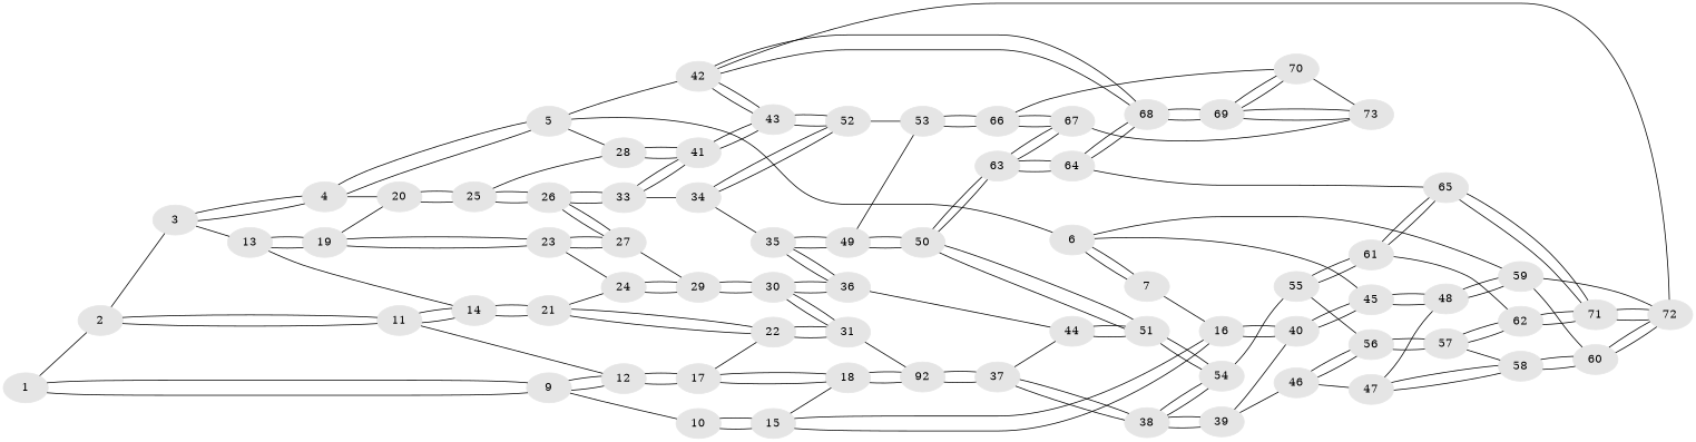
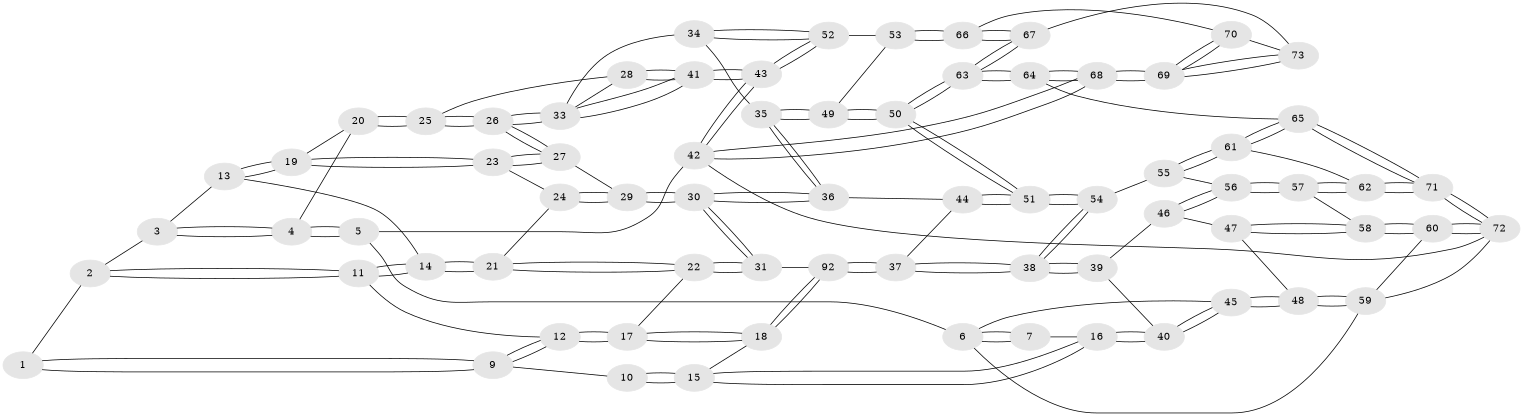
  graph {
    rankdir=LR
    node [color=gray90 style=filled]
    1
    2
    9
    3
    11
    10
    12
    4
    13
    14
    5
    20
    19
    6
    28
    42
    25
    7
    45
    59
    41
    43
    68
    72
    16
    48
    60
    40
    15
    17
    18
    21
    22
    23
    24
    n36 [label=92]
    31
    37
    27
    26
    29
    30
    33
    34
    36
    44
    38
    35
    52
    49
    53
    50
    51
    39
    54
    46
    55
    47
    56
    69
    58
    57
    63
    66
    64
    67
    70
    61
    62
    65
    71
    73
    1 -- 2
    1 -- 9
    1 -- 9
    2 -- 3
    2 -- 11
    2 -- 11
    9 -- 10
    9 -- 12
    9 -- 12
    3 -- 4
    3 -- 4
    3 -- 13
    11 -- 12
    11 -- 14
    11 -- 14
    10 -- 15
    10 -- 15
    12 -- 17
    12 -- 17
    4 -- 5
    4 -- 5
    4 -- 20
    13 -- 14
    13 -- 19
    13 -- 19
    14 -- 21
    14 -- 21
    5 -- 6
-   5 -- 28
+   33 -- 28
    5 -- 42
    20 -- 25
    20 -- 25
    19 -- 20
    19 -- 23
    19 -- 23
    6 -- 7
    6 -- 7
    6 -- 45
    6 -- 59
    28 -- 41
    28 -- 41
    42 -- 43
    42 -- 43
    42 -- 68
    42 -- 68
    42 -- 72
    25 -- 28
    25 -- 26
    25 -- 26
    7 -- 16
    45 -- 48
    45 -- 48
    59 -- 72
    59 -- 60
    41 -- 43
    41 -- 43
    43 -- 52
    43 -- 52
    68 -- 69
    68 -- 69
    16 -- 40
    16 -- 40
    48 -- 59
    48 -- 59
    60 -- 72
    60 -- 72
    40 -- 45
    40 -- 45
    15 -- 16
    15 -- 16
    15 -- 18
    17 -- 18
    17 -- 18
    17 -- 22
    18 -- n36
    18 -- n36
    21 -- 22
    21 -- 22
    21 -- 24
    22 -- 31
    22 -- 31
    23 -- 24
    23 -- 27
    23 -- 27
    24 -- 29
    24 -- 29
    n36 -- 37
    n36 -- 37
    31 -- n36
    37 -- 44
    37 -- 38
    37 -- 38
    27 -- 29
    26 -- 27
    26 -- 27
    26 -- 33
    26 -- 33
    29 -- 30
    29 -- 30
    30 -- 31
    30 -- 31
    30 -- 36
    30 -- 36
    33 -- 41
    33 -- 41
    33 -- 34
    34 -- 35
    34 -- 52
    34 -- 52
    36 -- 44
    44 -- 51
    44 -- 51
    38 -- 39
    38 -- 39
    38 -- 54
    38 -- 54
    35 -- 36
    35 -- 36
    35 -- 49
    35 -- 49
    52 -- 53
    49 -- 53
    49 -- 50
    49 -- 50
    53 -- 66
    53 -- 66
    50 -- 51
    50 -- 51
    50 -- 63
    50 -- 63
    51 -- 54
    51 -- 54
    39 -- 40
    39 -- 46
    54 -- 55
    46 -- 47
    46 -- 56
    46 -- 56
    55 -- 56
    55 -- 61
    55 -- 61
    47 -- 48
    47 -- 58
    47 -- 58
    56 -- 57
    56 -- 57
    69 -- 70
    69 -- 70
    69 -- 73
    69 -- 73
    58 -- 60
    58 -- 60
    57 -- 58
    57 -- 62
    57 -- 62
    63 -- 64
    63 -- 64
    63 -- 67
    63 -- 67
    66 -- 67
    66 -- 67
    66 -- 70
    64 -- 68
    64 -- 68
    64 -- 65
    67 -- 73
    70 -- 73
    61 -- 62
    61 -- 65
    61 -- 65
    62 -- 71
    62 -- 71
    65 -- 71
    65 -- 71
    71 -- 72
    71 -- 72
  }
